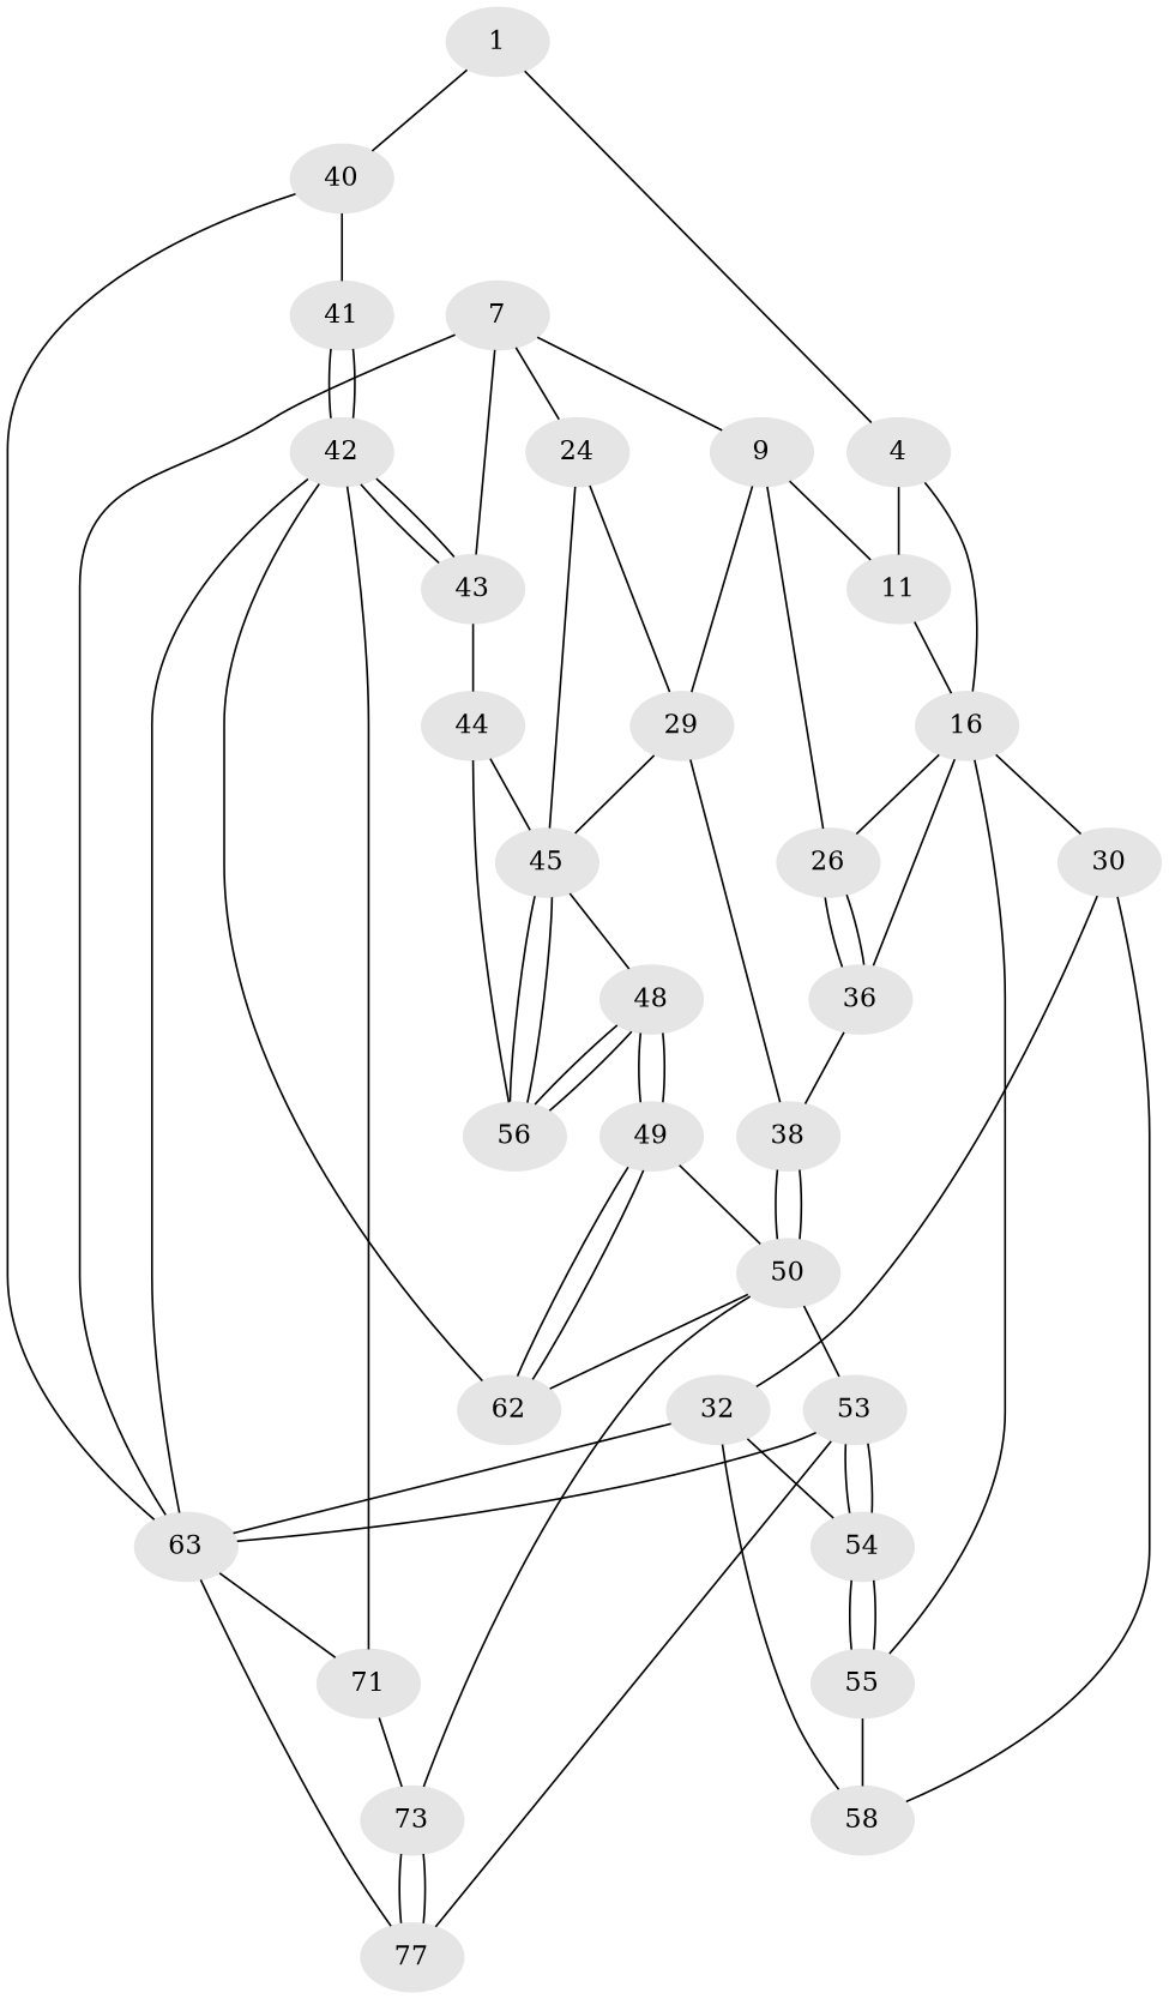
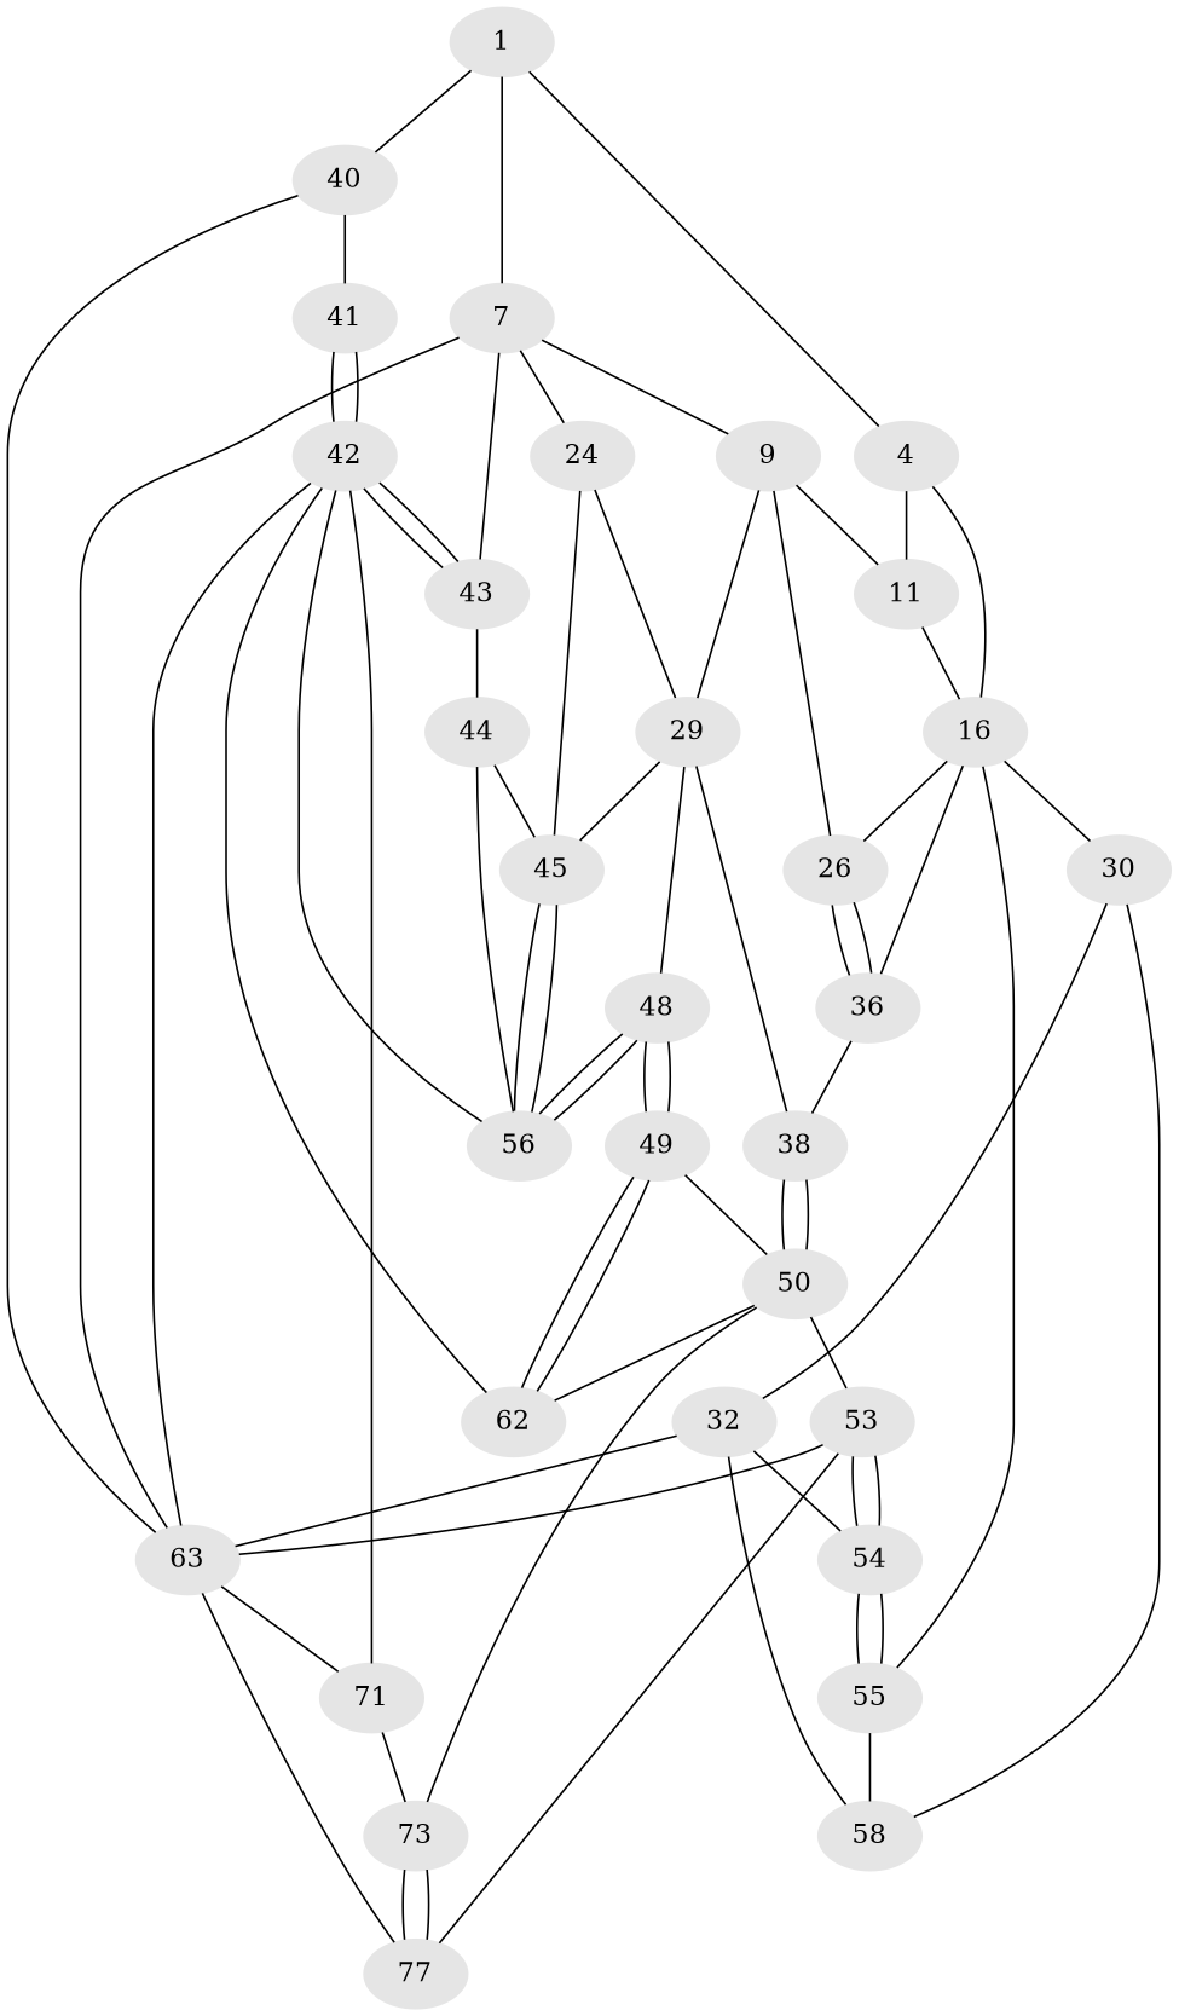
  graph {
    node [color=gray90 style=filled]
    1 [super="+6+2"]
    4 [super="+5+14"]
    7 [super="+8+22"]
    40
    11 [super="+12"]
    n6 [label=16 super="+19+27"]
    63 [super="+66+75+64"]
    9 [super="+25+10"]
    24 [super="+28"]
    43
    32 [super="+65"]
    58
    54 [super="+70"]
    41
    71 [super="+72"]
    77
    30 [super="+31+33"]
    26
    36
    55
    29 [super="+37"]
    45 [super="+46"]
    44
    38 [super="+39"]
    48
    56 [super="+57"]
    50 [super="+51"]
    49
    62
    53 [super="+78"]
    73
    42 [super="+59"]
    1 -- 4
+   1 -- 7 [weight=2]
    1 -- 40
    4 -- 11 [weight=2]
    4 -- n6
    7 -- 63 [weight=2]
    7 -- 9
    7 -- 24 [weight=2]
    7 -- 43
    40 -- 63
    40 -- 41
    11 -- n6 [weight=2]
    n6 -- 30 [weight=2]
    n6 -- 26
    n6 -- 36
    n6 -- 55
    63 -- 71
    63 -- 77
    9 -- 11 [weight=2]
    9 -- 26
    9 -- 29
    24 -- 29
    24 -- 45
    43 -- 44
    32 -- 63
    32 -- 58
    32 -- 54
    54 -- 55
    54 -- 55
    41 -- 42 [weight=2]
    41 -- 42
    71 -- 73
    30 -- 32
    30 -- 58
    26 -- 36
    26 -- 36
    36 -- 38
    55 -- 58
    29 -- 45
    29 -- 38
-   45 -- 48
+   29 -- 48
    45 -- 56
    45 -- 56
    44 -- 45
    44 -- 56
    38 -- 50 [weight=2]
    38 -- 50
    48 -- 56
    48 -- 56
    48 -- 49
    48 -- 49
    50 -- 62
    50 -- 53 [weight=2]
    50 -- 73
    49 -- 50
    49 -- 62
    49 -- 62
    53 -- 63
    53 -- 54 [weight=2]
    53 -- 54
    53 -- 77
    73 -- 77
    73 -- 77
    42 -- 63
    42 -- 43
    42 -- 43
    42 -- 71
+   42 -- 56
    42 -- 62
  }
